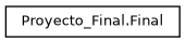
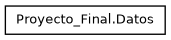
  digraph {
    rankdir=LR
-   n1 [color=black fillcolor=white fontname=Helvetica fontsize=10 height=0.2 label="Proyecto_Final.Final" shape=record style=filled width=0.4]
+   n1 [color=black fillcolor=white fontname=Helvetica fontsize=10 height=0.2 label="Proyecto_Final.Datos" shape=record style=filled width=0.4]
  }
